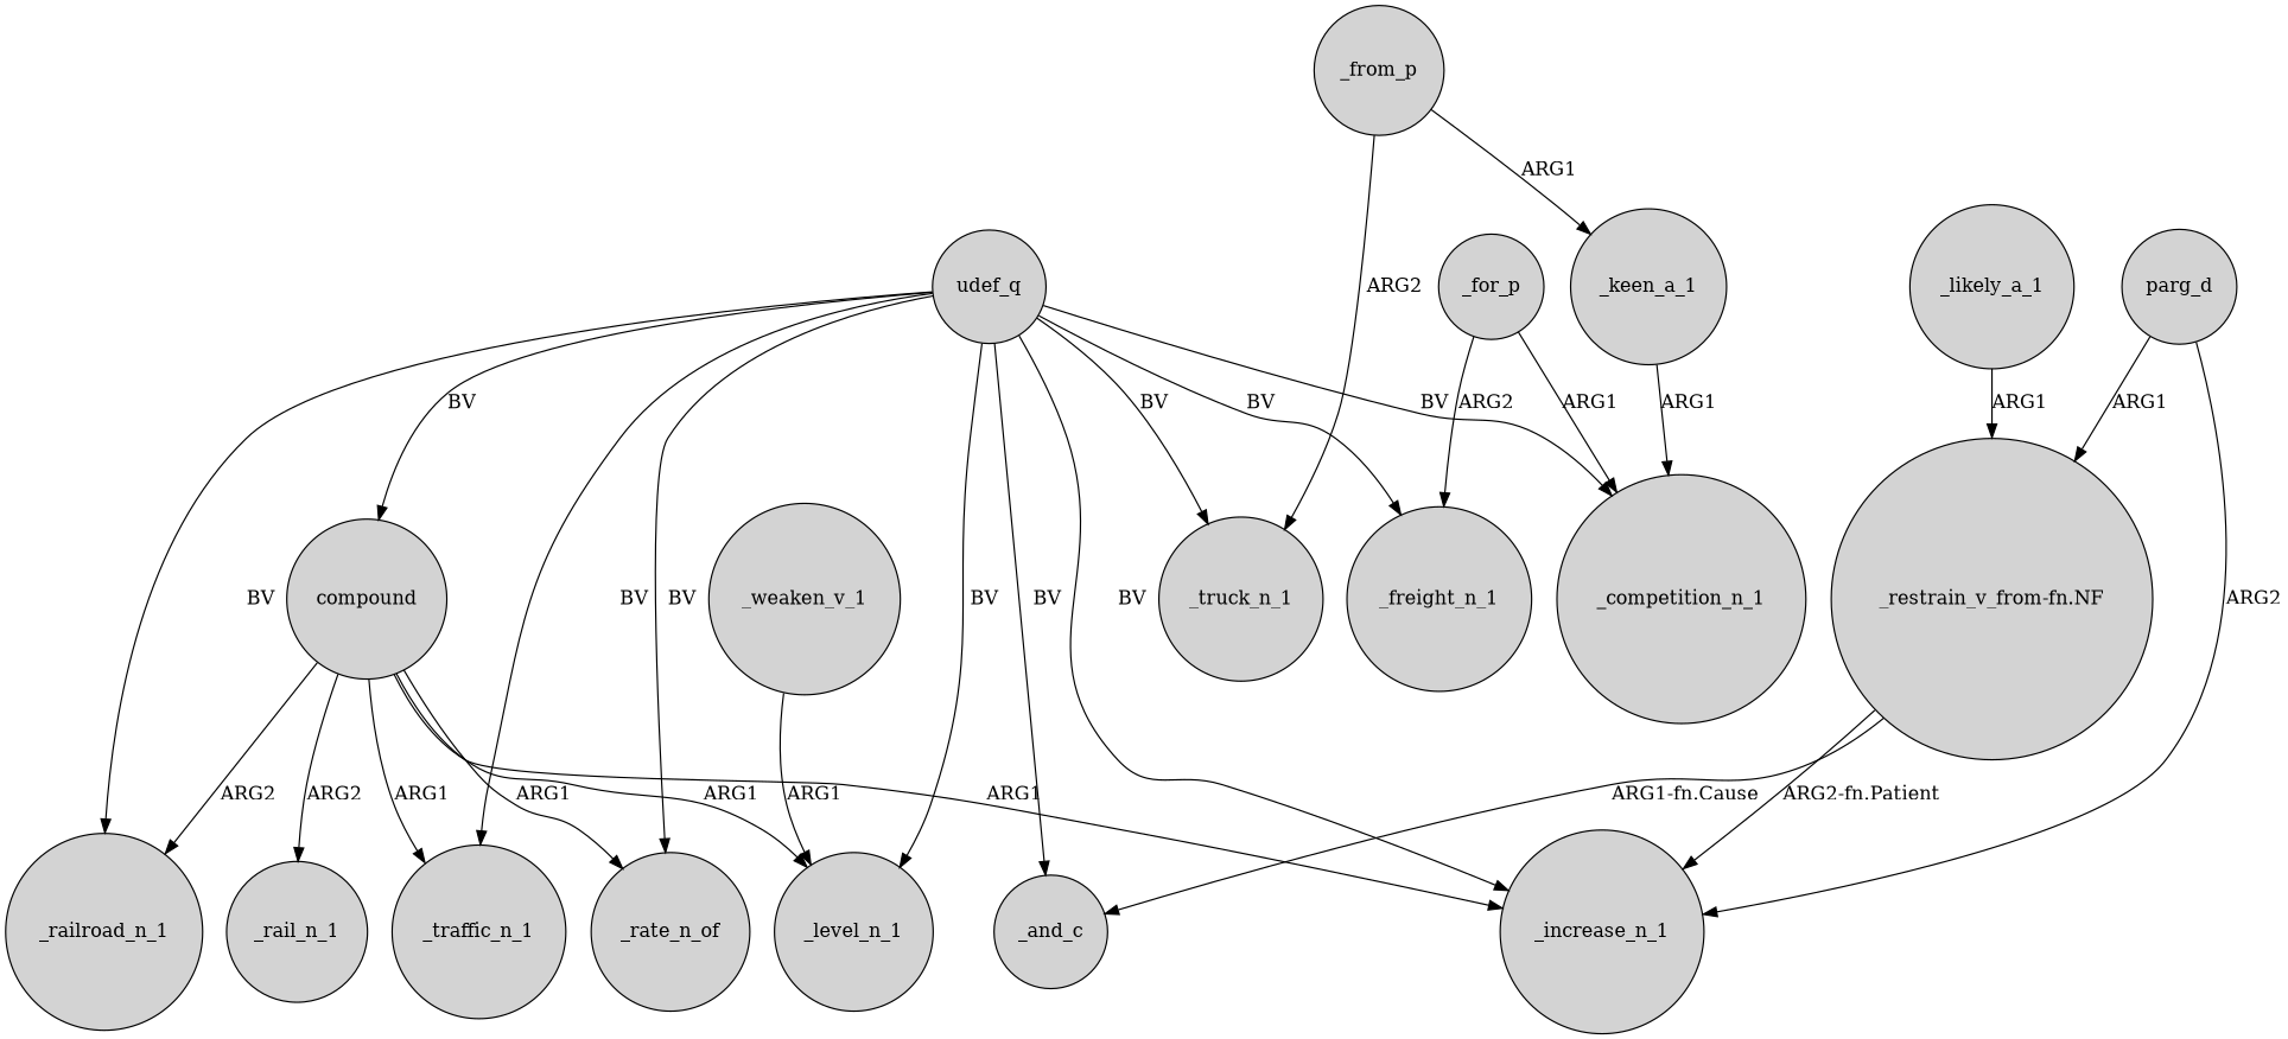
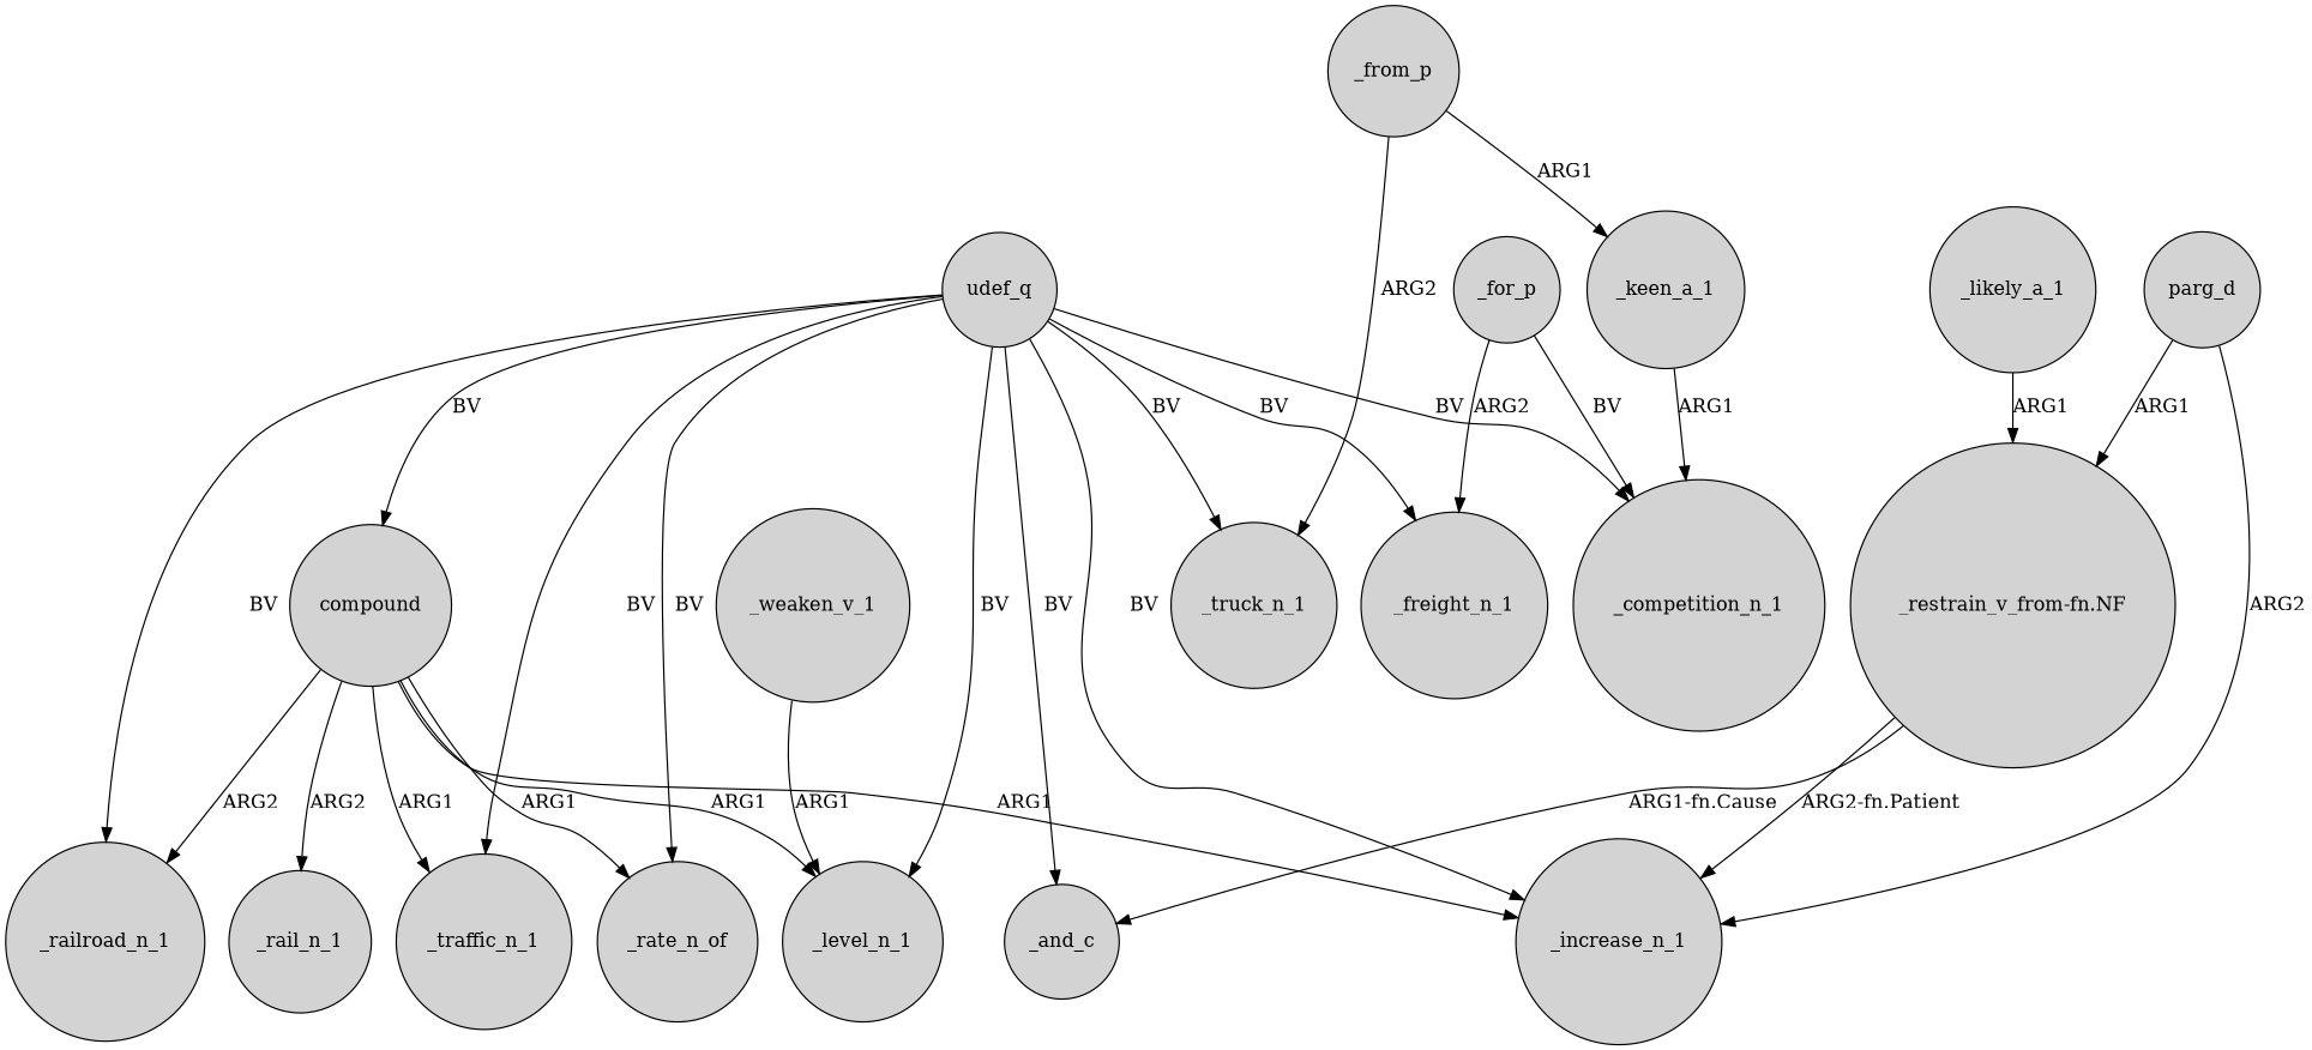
  digraph {
    node [shape=circle style=filled]
    compound
    _railroad_n_1
    _rail_n_1
    _rate_n_of
    _level_n_1
    _increase_n_1
    _traffic_n_1
    udef_q
    _competition_n_1
    _freight_n_1
    _and_c
    _truck_n_1
    _for_p
    _from_p
    _keen_a_1
    "_restrain_v_from-fn.NF"
    parg_d
    _likely_a_1
    _weaken_v_1
    compound -> _railroad_n_1 [label=ARG2]
    compound -> _rail_n_1 [label=ARG2]
    compound -> _rate_n_of [label=ARG1]
    compound -> _level_n_1 [label=ARG1]
    compound -> _increase_n_1 [label=ARG1]
    compound -> _traffic_n_1 [label=ARG1]
    udef_q -> compound [label=BV]
    udef_q -> _railroad_n_1 [label=BV]
    udef_q -> _rate_n_of [label=BV]
    udef_q -> _level_n_1 [label=BV]
    udef_q -> _increase_n_1 [label=BV]
    udef_q -> _traffic_n_1 [label=BV]
    udef_q -> _competition_n_1 [label=BV]
    udef_q -> _freight_n_1 [label=BV]
    udef_q -> _and_c [label=BV]
    udef_q -> _truck_n_1 [label=BV]
-   _for_p -> _competition_n_1 [label=ARG1]
+   _for_p -> _competition_n_1 [label=BV]
    _for_p -> _freight_n_1 [label=ARG2]
    _from_p -> _truck_n_1 [label=ARG2]
    _from_p -> _keen_a_1 [label=ARG1]
    _keen_a_1 -> _competition_n_1 [label=ARG1]
    "_restrain_v_from-fn.NF" -> _increase_n_1 [label="ARG2-fn.Patient"]
    "_restrain_v_from-fn.NF" -> _and_c [label="ARG1-fn.Cause"]
    parg_d -> _increase_n_1 [label=ARG2]
    parg_d -> "_restrain_v_from-fn.NF" [label=ARG1]
    _likely_a_1 -> "_restrain_v_from-fn.NF" [label=ARG1]
    _weaken_v_1 -> _level_n_1 [label=ARG1]
  }
